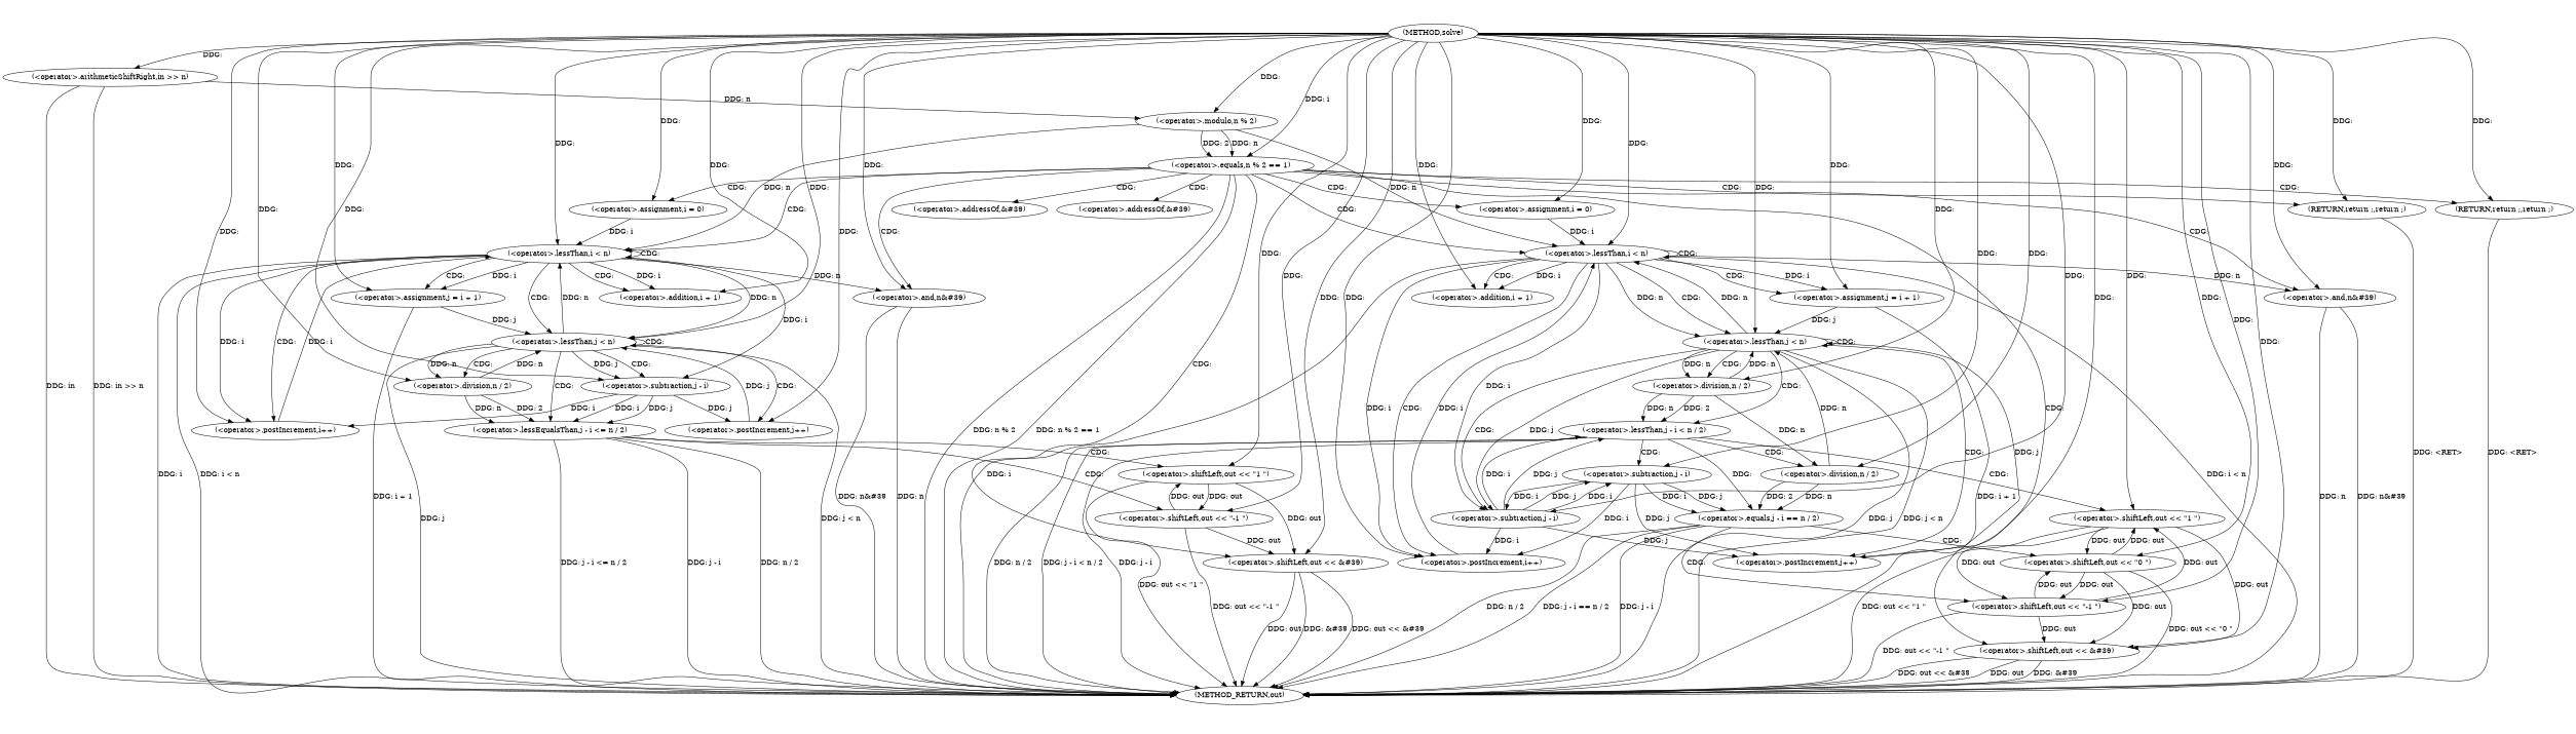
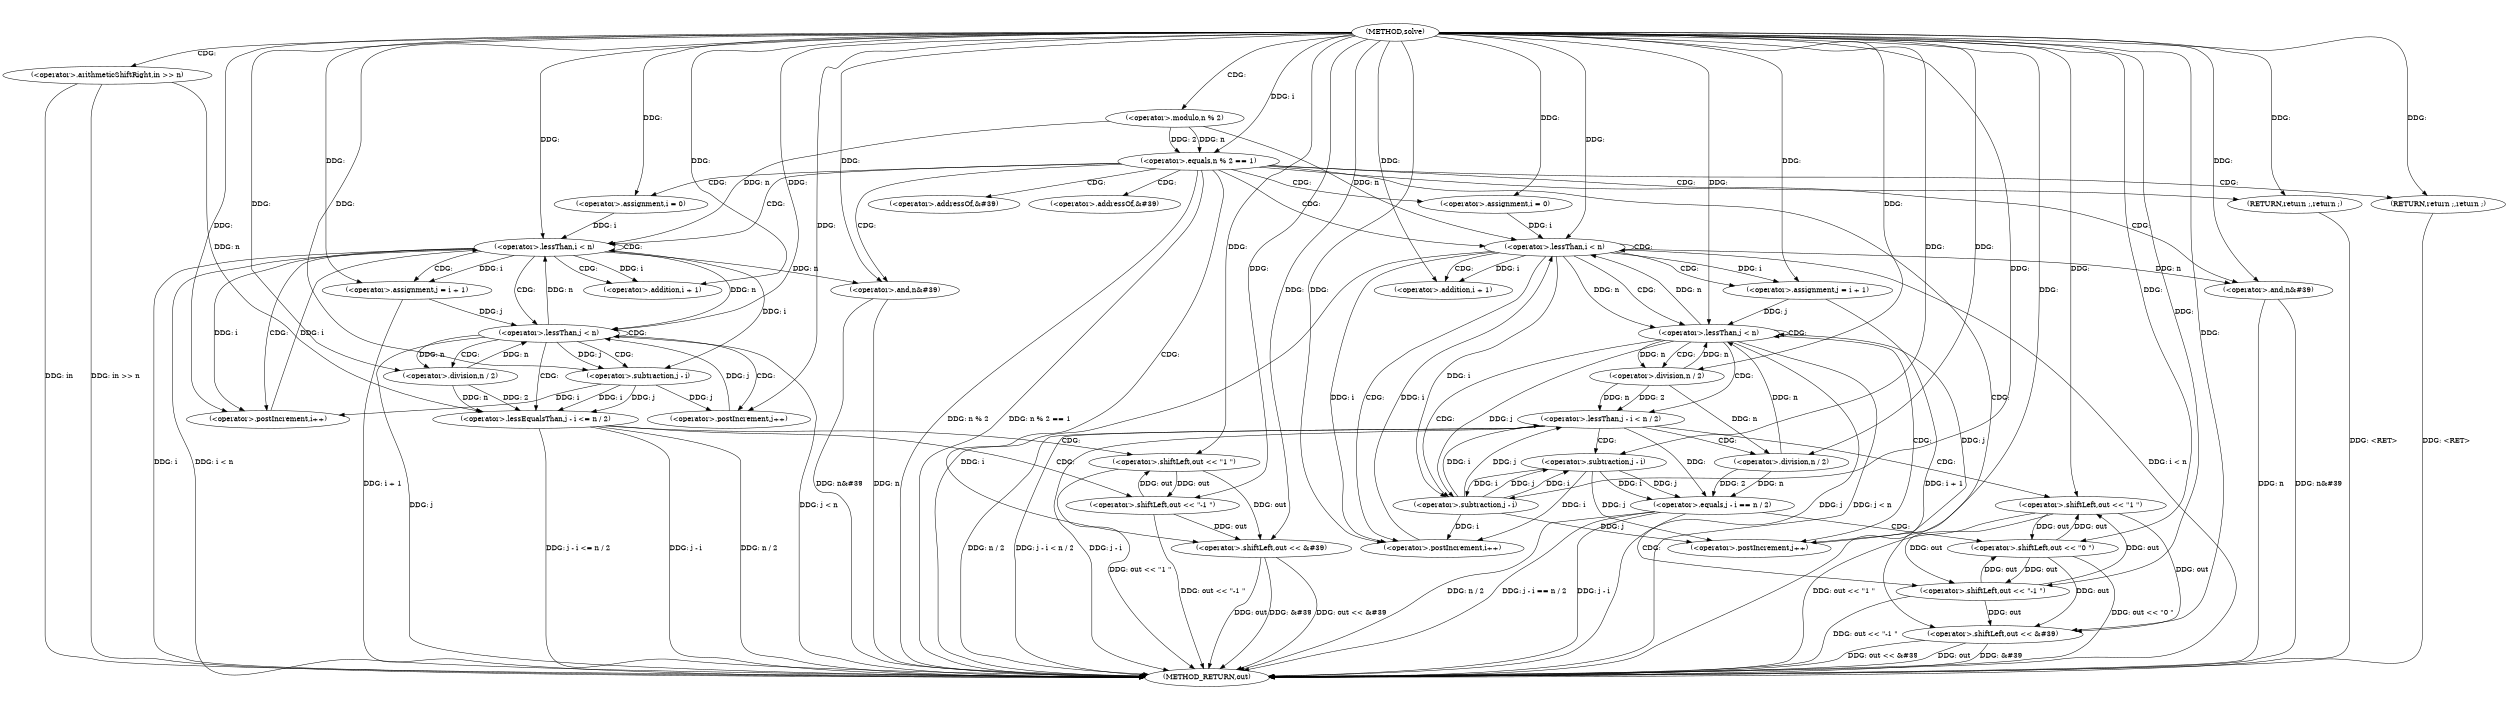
  digraph {
    n1 [label="(METHOD,solve)"]
    n2 [label="(<operator>.arithmeticShiftRight,in >> n)"]
    n3 [label="(<operator>.shiftLeft,out << &#39)"]
    n4 [label="(<operator>.and,n&#39)"]
    n5 [label="(RETURN,return ;,return ;)"]
    n6 [label="(<operator>.equals,n % 2 == 1)"]
    n7 [label="(<operator>.assignment,i = 0)"]
    n8 [label="(<operator>.lessThan,i < n)"]
    n9 [label="(<operator>.postIncrement,i++)"]
    n10 [label="(<operator>.shiftLeft,out << &#39)"]
    n11 [label="(<operator>.and,n&#39)"]
    n12 [label="(RETURN,return ;,return ;)"]
    n13 [label="(<operator>.modulo,n % 2)"]
    n14 [label="(<operator>.assignment,i = 0)"]
    n15 [label="(<operator>.lessThan,i < n)"]
    n16 [label="(<operator>.postIncrement,i++)"]
    n17 [label="(<operator>.assignment,j = i + 1)"]
    n18 [label="(<operator>.lessThan,j < n)"]
    n19 [label="(<operator>.postIncrement,j++)"]
    n20 [label="(<operator>.assignment,j = i + 1)"]
    n21 [label="(<operator>.lessThan,j < n)"]
    n22 [label="(<operator>.postIncrement,j++)"]
    n23 [label="(<operator>.addition,i + 1)"]
    n24 [label="(<operator>.shiftLeft,out << \"1 \")"]
    n25 [label="(<operator>.addition,i + 1)"]
    n26 [label="(<operator>.shiftLeft,out << \"1 \")"]
    n27 [label="(<operator>.subtraction,j - i)"]
    n28 [label="(<operator>.division,n / 2)"]
    n29 [label="(<operator>.shiftLeft,out << \"0 \")"]
    n30 [label="(<operator>.shiftLeft,out << \"-1 \")"]
    n31 [label="(<operator>.shiftLeft,out << \"-1 \")"]
    n32 [label="(<operator>.subtraction,j - i)"]
    n33 [label="(<operator>.division,n / 2)"]
    n34 [label="(<operator>.subtraction,j - i)"]
    n35 [label="(<operator>.division,n / 2)"]
    n36 [label="(METHOD_RETURN,out)"]
    n37 [label="(<operator>.addressOf,&#39)"]
    n38 [label="(<operator>.addressOf,&#39)"]
    n39 [label="(<operator>.lessThan,j - i < n / 2)"]
    n40 [label="(<operator>.lessEqualsThan,j - i <= n / 2)"]
    n41 [label="(<operator>.equals,j - i == n / 2)"]
-   n1 -> n2 [label="DDG: "]
+   n1 -> n2 [label="CDG: "]
    n1 -> n3 [label="DDG: "]
    n1 -> n4 [label="DDG: "]
    n1 -> n5 [label="DDG: "]
    n1 -> n6 [label="DDG: i"]
    n1 -> n7 [label="DDG: "]
    n1 -> n8 [label="DDG: "]
    n1 -> n9 [label="DDG: "]
    n1 -> n10 [label="DDG: "]
    n1 -> n11 [label="DDG: "]
    n1 -> n12 [label="DDG: "]
-   n1 -> n13 [label="DDG: "]
+   n1 -> n13 [label="CDG: "]
    n1 -> n14 [label="DDG: "]
    n1 -> n15 [label="DDG: "]
    n1 -> n16 [label="DDG: "]
    n1 -> n17 [label="DDG: "]
    n1 -> n18 [label="DDG: "]
    n1 -> n19 [label="DDG: "]
    n1 -> n20 [label="DDG: "]
    n1 -> n21 [label="DDG: "]
    n1 -> n22 [label="DDG: "]
    n1 -> n23 [label="DDG: "]
    n1 -> n24 [label="DDG: "]
    n1 -> n25 [label="DDG: "]
    n1 -> n26 [label="DDG: "]
    n1 -> n27 [label="DDG: "]
    n1 -> n28 [label="DDG: "]
    n1 -> n29 [label="DDG: "]
    n1 -> n30 [label="DDG: "]
    n1 -> n31 [label="DDG: "]
    n1 -> n32 [label="DDG: "]
    n1 -> n33 [label="DDG: "]
    n1 -> n34 [label="DDG: "]
    n1 -> n35 [label="DDG: "]
-   n2 -> n13 [label="DDG: n"]
+   n2 -> n40 [label="DDG: n"]
    n2 -> n36 [label="DDG: in >> n"]
    n2 -> n36 [label="DDG: in"]
    n3 -> n36 [label="DDG: out"]
    n3 -> n36 [label="DDG: &#39"]
    n3 -> n36 [label="DDG: out << &#39"]
    n4 -> n36 [label="DDG: n"]
    n4 -> n36 [label="DDG: n&#39"]
    n5 -> n36 [label="DDG: <RET>"]
    n6 -> n3 [label="CDG: "]
    n6 -> n4 [label="CDG: "]
    n6 -> n5 [label="CDG: "]
    n6 -> n7 [label="CDG: "]
    n6 -> n8 [label="CDG: "]
    n6 -> n10 [label="CDG: "]
    n6 -> n11 [label="CDG: "]
    n6 -> n12 [label="CDG: "]
    n6 -> n14 [label="CDG: "]
    n6 -> n15 [label="CDG: "]
    n6 -> n36 [label="DDG: n % 2"]
    n6 -> n36 [label="DDG: n % 2 == 1"]
    n6 -> n37 [label="CDG: "]
    n6 -> n38 [label="CDG: "]
    n7 -> n8 [label="DDG: i"]
    n8 -> n4 [label="DDG: n"]
    n8 -> n8 [label="CDG: "]
    n8 -> n9 [label="DDG: i"]
    n8 -> n9 [label="CDG: "]
    n8 -> n17 [label="DDG: i"]
    n8 -> n17 [label="CDG: "]
    n8 -> n18 [label="DDG: n"]
    n8 -> n18 [label="CDG: "]
    n8 -> n23 [label="DDG: i"]
    n8 -> n23 [label="CDG: "]
    n8 -> n27 [label="DDG: i"]
    n8 -> n36 [label="DDG: i"]
    n8 -> n36 [label="DDG: i < n"]
    n9 -> n8 [label="DDG: i"]
    n10 -> n36 [label="DDG: out"]
    n10 -> n36 [label="DDG: &#39"]
    n10 -> n36 [label="DDG: out << &#39"]
    n11 -> n36 [label="DDG: n"]
    n11 -> n36 [label="DDG: n&#39"]
    n12 -> n36 [label="DDG: <RET>"]
    n13 -> n6 [label="DDG: 2"]
    n13 -> n6 [label="DDG: n"]
    n13 -> n8 [label="DDG: n"]
    n13 -> n15 [label="DDG: n"]
    n14 -> n15 [label="DDG: i"]
    n15 -> n11 [label="DDG: n"]
    n15 -> n15 [label="CDG: "]
    n15 -> n16 [label="DDG: i"]
    n15 -> n16 [label="CDG: "]
    n15 -> n20 [label="DDG: i"]
    n15 -> n20 [label="CDG: "]
    n15 -> n21 [label="DDG: n"]
    n15 -> n21 [label="CDG: "]
    n15 -> n25 [label="DDG: i"]
    n15 -> n25 [label="CDG: "]
    n15 -> n32 [label="DDG: i"]
    n15 -> n36 [label="DDG: i"]
    n15 -> n36 [label="DDG: i < n"]
    n16 -> n15 [label="DDG: i"]
    n17 -> n18 [label="DDG: j"]
    n17 -> n36 [label="DDG: i + 1"]
    n18 -> n8 [label="DDG: n"]
    n18 -> n18 [label="CDG: "]
    n18 -> n19 [label="CDG: "]
    n18 -> n27 [label="DDG: j"]
    n18 -> n27 [label="CDG: "]
    n18 -> n28 [label="DDG: n"]
    n18 -> n28 [label="CDG: "]
    n18 -> n36 [label="DDG: j"]
    n18 -> n36 [label="DDG: j < n"]
    n18 -> n39 [label="CDG: "]
    n19 -> n18 [label="DDG: j"]
    n20 -> n21 [label="DDG: j"]
    n20 -> n36 [label="DDG: i + 1"]
    n21 -> n15 [label="DDG: n"]
    n21 -> n21 [label="CDG: "]
    n21 -> n22 [label="CDG: "]
    n21 -> n32 [label="DDG: j"]
    n21 -> n32 [label="CDG: "]
    n21 -> n33 [label="DDG: n"]
    n21 -> n33 [label="CDG: "]
    n21 -> n36 [label="DDG: j"]
    n21 -> n36 [label="DDG: j < n"]
    n21 -> n40 [label="CDG: "]
    n22 -> n21 [label="DDG: j"]
    n24 -> n3 [label="DDG: out"]
    n24 -> n29 [label="DDG: out"]
    n24 -> n31 [label="DDG: out"]
    n24 -> n36 [label="DDG: out << \"1 \""]
    n26 -> n10 [label="DDG: out"]
    n26 -> n30 [label="DDG: out"]
    n26 -> n36 [label="DDG: out << \"1 \""]
    n27 -> n9 [label="DDG: i"]
    n27 -> n19 [label="DDG: j"]
    n27 -> n34 [label="DDG: j"]
    n27 -> n34 [label="DDG: i"]
    n27 -> n39 [label="DDG: j"]
    n27 -> n39 [label="DDG: i"]
    n28 -> n18 [label="DDG: n"]
    n28 -> n35 [label="DDG: n"]
    n28 -> n39 [label="DDG: 2"]
    n28 -> n39 [label="DDG: n"]
    n29 -> n3 [label="DDG: out"]
    n29 -> n24 [label="DDG: out"]
    n29 -> n31 [label="DDG: out"]
    n29 -> n36 [label="DDG: out << \"0 \""]
    n30 -> n10 [label="DDG: out"]
    n30 -> n26 [label="DDG: out"]
    n30 -> n36 [label="DDG: out << \"-1 \""]
    n31 -> n3 [label="DDG: out"]
    n31 -> n24 [label="DDG: out"]
    n31 -> n29 [label="DDG: out"]
    n31 -> n36 [label="DDG: out << \"-1 \""]
    n32 -> n16 [label="DDG: i"]
    n32 -> n22 [label="DDG: j"]
    n32 -> n40 [label="DDG: i"]
    n32 -> n40 [label="DDG: j"]
    n33 -> n21 [label="DDG: n"]
    n33 -> n40 [label="DDG: n"]
    n33 -> n40 [label="DDG: 2"]
    n34 -> n9 [label="DDG: i"]
    n34 -> n19 [label="DDG: j"]
    n34 -> n27 [label="DDG: i"]
    n34 -> n41 [label="DDG: i"]
    n34 -> n41 [label="DDG: j"]
    n35 -> n18 [label="DDG: n"]
    n35 -> n41 [label="DDG: n"]
    n35 -> n41 [label="DDG: 2"]
    n39 -> n24 [label="CDG: "]
    n39 -> n34 [label="CDG: "]
    n39 -> n35 [label="CDG: "]
    n39 -> n36 [label="DDG: j - i"]
    n39 -> n36 [label="DDG: n / 2"]
    n39 -> n36 [label="DDG: j - i < n / 2"]
    n39 -> n41 [label="DDG: "]
    n40 -> n26 [label="CDG: "]
    n40 -> n30 [label="CDG: "]
    n40 -> n36 [label="DDG: j - i"]
    n40 -> n36 [label="DDG: n / 2"]
    n40 -> n36 [label="DDG: j - i <= n / 2"]
    n41 -> n29 [label="CDG: "]
    n41 -> n31 [label="CDG: "]
    n41 -> n36 [label="DDG: j - i"]
    n41 -> n36 [label="DDG: n / 2"]
    n41 -> n36 [label="DDG: j - i == n / 2"]
  }
